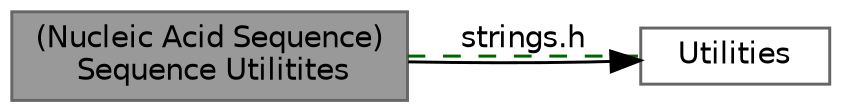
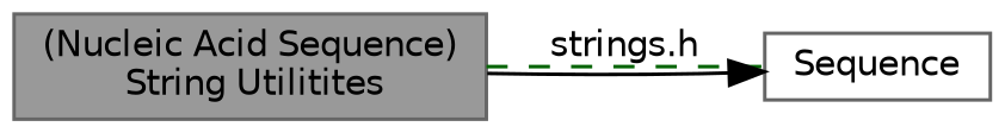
  digraph {
    rankdir=LR
    node [fontname=Helvetica fontsize=10 shape=box style=filled]
    edge [fontname=Helvetica fontsize=10 labelfontname=Helvetica labelfontsize=10 shape=plaintext]
-   n1 [color=gray40 fillcolor=grey60 fontcolor=black height=0.2 label="(Nucleic Acid Sequence)\l Sequence Utilitites" width=0.4]
-   n2 [color=grey40 fillcolor=white height=0.2 label=Utilities width=0.4]
+   n1 [color=gray40 fillcolor=grey60 fontcolor=black height=0.2 label="(Nucleic Acid Sequence)\l String Utilitites" width=0.4]
+   n2 [color=grey40 fillcolor=white height=0.2 label=Sequence width=0.4]
    n1 -> n2 [color=darkgreen dir=none label="strings.h" style=dashed]
    n2 -> n1 [dir=back style=solid]
  }
